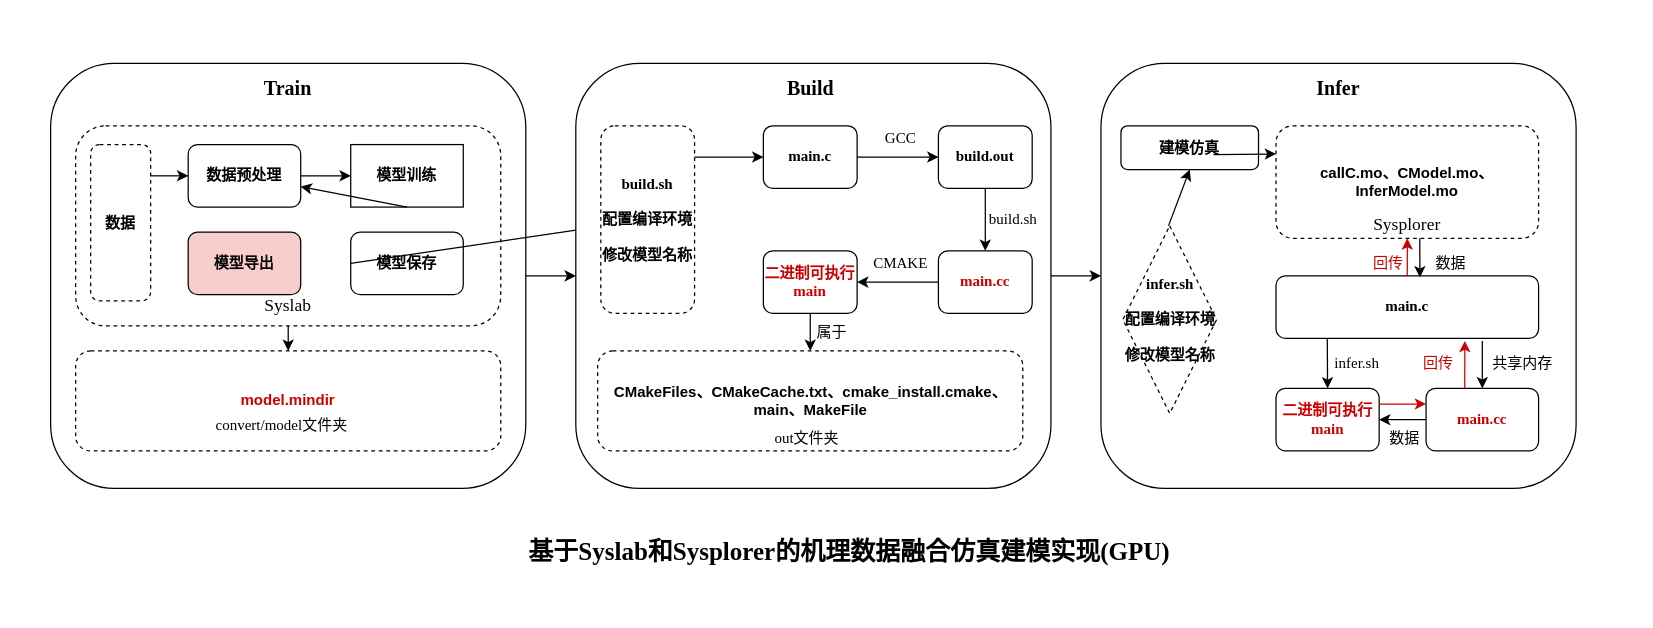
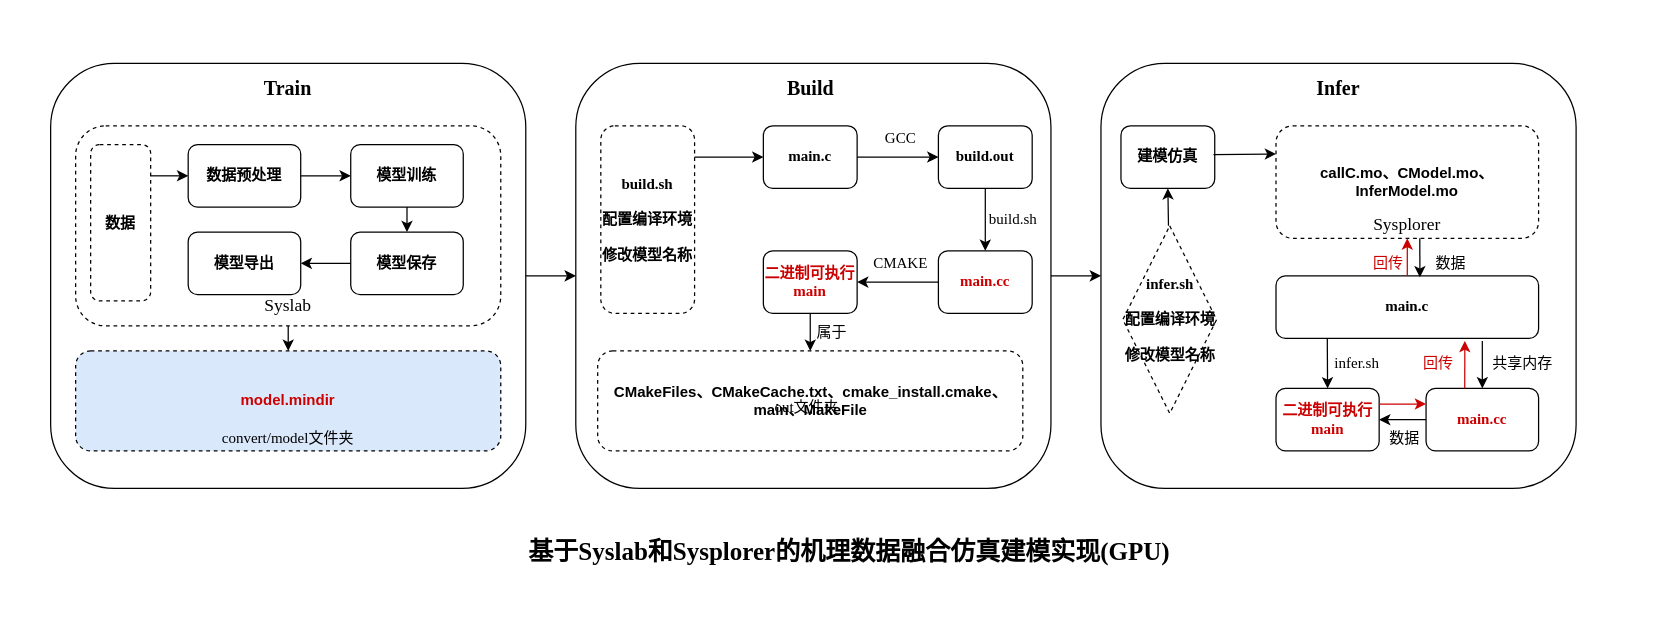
  <mxCell id="0" />
  <mxCell id="1" parent="0" />
  <mxCell id="2" value="" style="rounded=0;whiteSpace=wrap;html=1;strokeColor=none;" parent="1" vertex="1"><mxGeometry x="20" y="20" width="1280" height="460" as="geometry" /></mxCell>
  <mxCell id="3" value="&lt;font face=&quot;Times New Roman&quot; size=&quot;1&quot;&gt;&lt;b style=&quot;font-size: 20px&quot;&gt;基于Syslab和Sysplorer的机理数据融合仿真建模实现(GPU)&lt;/b&gt;&lt;/font&gt;" style="text;html=1;strokeColor=none;fillColor=none;align=center;verticalAlign=middle;whiteSpace=wrap;rounded=0;" parent="1" vertex="1"><mxGeometry x="420" y="430" width="517.5" height="20" as="geometry" /></mxCell>
  <mxCell id="4" value="" style="group" parent="1" vertex="1" connectable="0"><mxGeometry x="880" y="50" width="380" height="340" as="geometry" /></mxCell>
  <mxCell id="5" value="" style="rounded=1;whiteSpace=wrap;html=1;" parent="4" vertex="1"><mxGeometry width="380" height="340" as="geometry" /></mxCell>
  <mxCell id="6" value="&lt;font face=&quot;Times New Roman&quot; size=&quot;1&quot;&gt;&lt;b style=&quot;font-size: 16px&quot;&gt;Infer&lt;/b&gt;&lt;/font&gt;" style="text;html=1;strokeColor=none;fillColor=none;align=center;verticalAlign=middle;whiteSpace=wrap;rounded=0;" parent="4" vertex="1"><mxGeometry x="170" y="10" width="40" height="20" as="geometry" /></mxCell>
  <mxCell id="7" value="&lt;b style=&quot;font-family: &amp;#34;times new roman&amp;#34;&quot;&gt;infer.sh&lt;br&gt;&lt;/b&gt;&lt;font face=&quot;Times New Roman&quot;&gt;&lt;b&gt;&lt;br&gt;配置编译环境&lt;br&gt;&lt;br&gt;修改模型名称&lt;br&gt;&lt;/b&gt;&lt;/font&gt;" style="rhombus;whiteSpace=wrap;html=1;dashed=1;" parent="4" vertex="1"><mxGeometry x="17.5" y="130" width="75" height="150" as="geometry" /></mxCell>
  <mxCell id="8" value="&lt;font face=&quot;Times New Roman&quot;&gt;&lt;b&gt;main.c&lt;/b&gt;&lt;/font&gt;" style="rounded=1;whiteSpace=wrap;html=1;" parent="4" vertex="1"><mxGeometry x="140" y="170" width="210" height="50" as="geometry" /></mxCell>
  <mxCell id="9" value="&lt;b&gt;callC.mo、CModel.mo、InferModel.mo&lt;/b&gt;" style="rounded=1;whiteSpace=wrap;html=1;dashed=1;" parent="4" vertex="1"><mxGeometry x="140" y="50" width="210" height="90" as="geometry" /></mxCell>
  <mxCell id="10" value="&lt;font style=&quot;font-size: 14px&quot; face=&quot;Times New Roman&quot;&gt;Sysplorer&lt;/font&gt;" style="text;html=1;strokeColor=none;fillColor=none;align=center;verticalAlign=middle;whiteSpace=wrap;rounded=0;" parent="4" vertex="1"><mxGeometry x="225" y="120" width="40" height="20" as="geometry" /></mxCell>
  <mxCell id="11" value="&lt;font face=&quot;Times New Roman&quot; color=&quot;#cc0000&quot;&gt;&lt;b&gt;main.cc&lt;/b&gt;&lt;/font&gt;" style="rounded=1;whiteSpace=wrap;html=1;" parent="4" vertex="1"><mxGeometry x="260" y="260" width="90" height="50" as="geometry" /></mxCell>
  <mxCell id="12" value="&lt;font face=&quot;Times New Roman&quot; color=&quot;#cc0000&quot;&gt;&lt;b&gt;二进制可执行main&lt;/b&gt;&lt;/font&gt;" style="rounded=1;whiteSpace=wrap;html=1;" parent="4" vertex="1"><mxGeometry x="140" y="260" width="82.5" height="50" as="geometry" /></mxCell>
  <mxCell id="13" value="" style="endArrow=classic;html=1;exitX=0.344;exitY=0;exitDx=0;exitDy=0;exitPerimeter=0;strokeColor=#CC0000;" parent="4" source="11" edge="1"><mxGeometry width="50" height="50" relative="1" as="geometry"><mxPoint x="193" y="260" as="sourcePoint" /><mxPoint x="291" y="222" as="targetPoint" /></mxGeometry></mxCell>
  <mxCell id="14" value="" style="endArrow=classic;html=1;entryX=0.5;entryY=0;entryDx=0;entryDy=0;" parent="4" target="11" edge="1"><mxGeometry width="50" height="50" relative="1" as="geometry"><mxPoint x="305" y="222" as="sourcePoint" /><mxPoint x="330" y="170" as="targetPoint" /></mxGeometry></mxCell>
  <mxCell id="15" value="&lt;font face=&quot;Times New Roman&quot; size=&quot;1&quot;&gt;&lt;span style=&quot;font-size: 12px&quot;&gt;共享内存&lt;/span&gt;&lt;/font&gt;" style="text;html=1;strokeColor=none;fillColor=none;align=center;verticalAlign=middle;whiteSpace=wrap;rounded=0;" parent="4" vertex="1"><mxGeometry x="310" y="230" width="55" height="20" as="geometry" /></mxCell>
- <mxCell id="16" value="&lt;font face=&quot;Times New Roman&quot;&gt;&lt;b&gt;建模仿真&lt;/b&gt;&lt;/font&gt;" style="rounded=1;whiteSpace=wrap;html=1;" parent="4" vertex="1"><mxGeometry x="16" y="50" width="110" height="35" as="geometry" /></mxCell>
+ <mxCell id="16" value="&lt;font face=&quot;Times New Roman&quot;&gt;&lt;b&gt;建模仿真&lt;/b&gt;&lt;/font&gt;" style="rounded=1;whiteSpace=wrap;html=1;" parent="4" vertex="1"><mxGeometry x="16" y="50" width="75" height="50" as="geometry" /></mxCell>
  <mxCell id="17" value="" style="endArrow=classic;html=1;entryX=0;entryY=0.25;entryDx=0;entryDy=0;" parent="4" target="9" edge="1"><mxGeometry width="50" height="50" relative="1" as="geometry"><mxPoint x="90" y="73" as="sourcePoint" /><mxPoint x="140" y="30" as="targetPoint" /></mxGeometry></mxCell>
  <mxCell id="18" value="" style="endArrow=classic;html=1;entryX=0.548;entryY=0.024;entryDx=0;entryDy=0;exitX=0.75;exitY=1;exitDx=0;exitDy=0;entryPerimeter=0;" parent="4" source="10" target="8" edge="1"><mxGeometry width="50" height="50" relative="1" as="geometry"><mxPoint x="250" y="140" as="sourcePoint" /><mxPoint x="300" y="90" as="targetPoint" /></mxGeometry></mxCell>
  <mxCell id="19" value="" style="endArrow=classic;html=1;entryX=0.5;entryY=1;entryDx=0;entryDy=0;" parent="4" target="16" edge="1"><mxGeometry width="50" height="50" relative="1" as="geometry"><mxPoint x="54" y="130" as="sourcePoint" /><mxPoint x="100" y="80" as="targetPoint" /></mxGeometry></mxCell>
  <mxCell id="20" value="" style="endArrow=classic;html=1;entryX=0.5;entryY=0;entryDx=0;entryDy=0;" parent="4" target="12" edge="1"><mxGeometry width="50" height="50" relative="1" as="geometry"><mxPoint x="181" y="220" as="sourcePoint" /><mxPoint x="230" y="170" as="targetPoint" /></mxGeometry></mxCell>
  <mxCell id="21" value="&lt;span style=&quot;font-family: &amp;#34;times new roman&amp;#34;&quot;&gt;infer.sh&lt;/span&gt;" style="text;html=1;strokeColor=none;fillColor=none;align=center;verticalAlign=middle;whiteSpace=wrap;rounded=0;" parent="4" vertex="1"><mxGeometry x="185" y="230" width="40" height="20" as="geometry" /></mxCell>
  <mxCell id="22" value="" style="endArrow=classic;html=1;entryX=0;entryY=0.25;entryDx=0;entryDy=0;exitX=1;exitY=0.25;exitDx=0;exitDy=0;strokeColor=#CC0000;" parent="4" source="12" target="11" edge="1"><mxGeometry width="50" height="50" relative="1" as="geometry"><mxPoint x="220" y="290" as="sourcePoint" /><mxPoint x="270" y="240" as="targetPoint" /></mxGeometry></mxCell>
  <mxCell id="23" value="" style="endArrow=classic;html=1;entryX=1;entryY=0.5;entryDx=0;entryDy=0;exitX=0;exitY=0.5;exitDx=0;exitDy=0;" parent="4" source="11" target="12" edge="1"><mxGeometry width="50" height="50" relative="1" as="geometry"><mxPoint x="260" y="290" as="sourcePoint" /><mxPoint x="310" y="240" as="targetPoint" /></mxGeometry></mxCell>
  <mxCell id="24" value="&lt;font face=&quot;times new roman&quot;&gt;数据&lt;/font&gt;" style="text;html=1;strokeColor=none;fillColor=none;align=center;verticalAlign=middle;whiteSpace=wrap;rounded=0;" parent="4" vertex="1"><mxGeometry x="222.5" y="290" width="40" height="20" as="geometry" /></mxCell>
  <mxCell id="25" value="&lt;font face=&quot;times new roman&quot; color=&quot;#cc0000&quot;&gt;回传&lt;/font&gt;" style="text;html=1;strokeColor=none;fillColor=none;align=center;verticalAlign=middle;whiteSpace=wrap;rounded=0;" parent="4" vertex="1"><mxGeometry x="250" y="230" width="40" height="20" as="geometry" /></mxCell>
  <mxCell id="26" value="" style="endArrow=classic;html=1;strokeColor=#CC0000;entryX=0.5;entryY=1;entryDx=0;entryDy=0;exitX=0.5;exitY=0;exitDx=0;exitDy=0;" parent="4" source="8" target="10" edge="1"><mxGeometry width="50" height="50" relative="1" as="geometry"><mxPoint x="240" y="170" as="sourcePoint" /><mxPoint x="290" y="120" as="targetPoint" /></mxGeometry></mxCell>
  <mxCell id="27" value="&lt;font face=&quot;times new roman&quot; color=&quot;#cc0000&quot;&gt;回传&lt;/font&gt;" style="text;html=1;strokeColor=none;fillColor=none;align=center;verticalAlign=middle;whiteSpace=wrap;rounded=0;" parent="4" vertex="1"><mxGeometry x="210" y="150" width="40" height="20" as="geometry" /></mxCell>
  <mxCell id="28" value="&lt;font face=&quot;times new roman&quot;&gt;数据&lt;/font&gt;" style="text;html=1;strokeColor=none;fillColor=none;align=center;verticalAlign=middle;whiteSpace=wrap;rounded=0;" parent="4" vertex="1"><mxGeometry x="260" y="150" width="40" height="20" as="geometry" /></mxCell>
  <mxCell id="29" value="" style="group" parent="1" vertex="1" connectable="0"><mxGeometry x="40" y="50" width="380" height="340" as="geometry" /></mxCell>
  <mxCell id="30" value="" style="rounded=1;whiteSpace=wrap;html=1;" parent="29" vertex="1"><mxGeometry width="380" height="340" as="geometry" /></mxCell>
  <mxCell id="31" value="&lt;font face=&quot;Times New Roman&quot; size=&quot;1&quot;&gt;&lt;b style=&quot;font-size: 16px&quot;&gt;Train&lt;/b&gt;&lt;/font&gt;" style="text;html=1;strokeColor=none;fillColor=none;align=center;verticalAlign=middle;whiteSpace=wrap;rounded=0;" parent="29" vertex="1"><mxGeometry x="170" y="10" width="40" height="20" as="geometry" /></mxCell>
- <mxCell id="32" value="&lt;b&gt;&lt;font color=&quot;#cc0000&quot;&gt;model.mindir&lt;/font&gt;&lt;/b&gt;" style="rounded=1;whiteSpace=wrap;html=1;dashed=1;" parent="29" vertex="1"><mxGeometry x="20" y="230" width="340" height="80" as="geometry" /></mxCell>
- <mxCell id="33" value="&lt;font face=&quot;Times New Roman&quot;&gt;convert/model文件夹&lt;/font&gt;" style="text;html=1;strokeColor=none;fillColor=none;align=center;verticalAlign=middle;whiteSpace=wrap;rounded=0;" parent="29" vertex="1"><mxGeometry x="125" y="280" width="120" height="20" as="geometry" /></mxCell>
+ <mxCell id="32" value="&lt;b&gt;&lt;font color=&quot;#cc0000&quot;&gt;model.mindir&lt;/font&gt;&lt;/b&gt;" style="rounded=1;whiteSpace=wrap;html=1;dashed=1;fillColor=#dae8fc;" parent="29" vertex="1"><mxGeometry x="20" y="230" width="340" height="80" as="geometry" /></mxCell>
+ <mxCell id="33" value="&lt;font face=&quot;Times New Roman&quot;&gt;convert/model文件夹&lt;/font&gt;" style="text;html=1;strokeColor=none;fillColor=none;align=center;verticalAlign=middle;whiteSpace=wrap;rounded=0;" parent="29" vertex="1"><mxGeometry x="130" y="290" width="120" height="20" as="geometry" /></mxCell>
  <mxCell id="34" value="" style="rounded=1;whiteSpace=wrap;html=1;dashed=1;" parent="29" vertex="1"><mxGeometry x="20" y="50" width="340" height="160" as="geometry" /></mxCell>
  <mxCell id="35" value="&lt;font style=&quot;font-size: 14px&quot; face=&quot;Times New Roman&quot;&gt;Syslab&lt;/font&gt;" style="text;html=1;strokeColor=none;fillColor=none;align=center;verticalAlign=middle;whiteSpace=wrap;rounded=0;" parent="29" vertex="1"><mxGeometry x="170" y="185" width="40" height="20" as="geometry" /></mxCell>
  <mxCell id="36" value="&lt;font face=&quot;Times New Roman&quot;&gt;&lt;b&gt;数据预处理&lt;/b&gt;&lt;/font&gt;" style="rounded=1;whiteSpace=wrap;html=1;" parent="29" vertex="1"><mxGeometry x="110" y="65" width="90" height="50" as="geometry" /></mxCell>
- <mxCell id="37" value="&lt;font face=&quot;Times New Roman&quot;&gt;&lt;b&gt;模型训练&lt;/b&gt;&lt;/font&gt;" style="whiteSpace=wrap;html=1;rounded=0;" parent="29" vertex="1"><mxGeometry x="240" y="65" width="90" height="50" as="geometry" /></mxCell>
+ <mxCell id="37" value="&lt;font face=&quot;Times New Roman&quot;&gt;&lt;b&gt;模型训练&lt;/b&gt;&lt;/font&gt;" style="rounded=1;whiteSpace=wrap;html=1;" parent="29" vertex="1"><mxGeometry x="240" y="65" width="90" height="50" as="geometry" /></mxCell>
  <mxCell id="38" value="&lt;font face=&quot;Times New Roman&quot;&gt;&lt;b&gt;模型保存&lt;/b&gt;&lt;/font&gt;" style="rounded=1;whiteSpace=wrap;html=1;" parent="29" vertex="1"><mxGeometry x="240" y="135" width="90" height="50" as="geometry" /></mxCell>
- <mxCell id="39" value="&lt;font face=&quot;Times New Roman&quot;&gt;&lt;b&gt;模型导出&lt;/b&gt;&lt;/font&gt;" style="rounded=1;whiteSpace=wrap;html=1;fillColor=#f8cecc;" parent="29" vertex="1"><mxGeometry x="110" y="135" width="90" height="50" as="geometry" /></mxCell>
+ <mxCell id="39" value="&lt;font face=&quot;Times New Roman&quot;&gt;&lt;b&gt;模型导出&lt;/b&gt;&lt;/font&gt;" style="rounded=1;whiteSpace=wrap;html=1;" parent="29" vertex="1"><mxGeometry x="110" y="135" width="90" height="50" as="geometry" /></mxCell>
  <mxCell id="40" value="&lt;font face=&quot;Times New Roman&quot;&gt;&lt;b&gt;数据&lt;/b&gt;&lt;/font&gt;" style="rounded=1;whiteSpace=wrap;html=1;dashed=1;" parent="29" vertex="1"><mxGeometry x="32" y="65" width="48" height="125" as="geometry" /></mxCell>
  <mxCell id="41" value="" style="endArrow=classic;html=1;strokeColor=#000000;entryX=0;entryY=0.5;entryDx=0;entryDy=0;" parent="29" target="37" edge="1"><mxGeometry width="50" height="50" relative="1" as="geometry"><mxPoint x="200" y="90" as="sourcePoint" /><mxPoint x="240" y="40" as="targetPoint" /></mxGeometry></mxCell>
- <mxCell id="42" value="" style="endArrow=classic;html=1;strokeColor=#000000;exitX=0.5;exitY=1;exitDx=0;exitDy=0;" parent="29" source="37" target="36" edge="1"><mxGeometry width="50" height="50" relative="1" as="geometry"><mxPoint x="265" y="120" as="sourcePoint" /><mxPoint x="320" y="70" as="targetPoint" /></mxGeometry></mxCell>
- <mxCell id="43" value="" style="endArrow=classic;html=1;strokeColor=#000000;exitX=0;exitY=0.5;exitDx=0;exitDy=0;" parent="29" source="38" target="58" edge="1"><mxGeometry width="50" height="50" relative="1" as="geometry"><mxPoint x="370" y="130" as="sourcePoint" /><mxPoint x="420" y="80" as="targetPoint" /></mxGeometry></mxCell>
+ <mxCell id="42" value="" style="endArrow=classic;html=1;strokeColor=#000000;entryX=0.5;entryY=0;entryDx=0;entryDy=0;exitX=0.5;exitY=1;exitDx=0;exitDy=0;" parent="29" source="37" target="38" edge="1"><mxGeometry width="50" height="50" relative="1" as="geometry"><mxPoint x="265" y="120" as="sourcePoint" /><mxPoint x="320" y="70" as="targetPoint" /></mxGeometry></mxCell>
+ <mxCell id="43" value="" style="endArrow=classic;html=1;strokeColor=#000000;exitX=0;exitY=0.5;exitDx=0;exitDy=0;entryX=1;entryY=0.5;entryDx=0;entryDy=0;" parent="29" source="38" target="39" edge="1"><mxGeometry width="50" height="50" relative="1" as="geometry"><mxPoint x="370" y="130" as="sourcePoint" /><mxPoint x="420" y="80" as="targetPoint" /></mxGeometry></mxCell>
  <mxCell id="44" value="" style="endArrow=classic;html=1;strokeColor=#000000;exitX=0.5;exitY=1;exitDx=0;exitDy=0;entryX=0.5;entryY=0;entryDx=0;entryDy=0;" parent="29" source="34" target="32" edge="1"><mxGeometry width="50" height="50" relative="1" as="geometry"><mxPoint x="370" y="130" as="sourcePoint" /><mxPoint x="420" y="80" as="targetPoint" /></mxGeometry></mxCell>
  <mxCell id="45" value="" style="endArrow=classic;html=1;strokeColor=#000000;entryX=0;entryY=0.5;entryDx=0;entryDy=0;exitX=0.176;exitY=0.25;exitDx=0;exitDy=0;exitPerimeter=0;" parent="29" source="34" target="36" edge="1"><mxGeometry width="50" height="50" relative="1" as="geometry"><mxPoint x="90" y="90" as="sourcePoint" /><mxPoint x="130" y="40" as="targetPoint" /></mxGeometry></mxCell>
  <mxCell id="46" value="" style="endArrow=classic;html=1;exitX=1;exitY=0.5;exitDx=0;exitDy=0;entryX=0;entryY=0.5;entryDx=0;entryDy=0;" parent="1" source="30" edge="1"><mxGeometry width="50" height="50" relative="1" as="geometry"><mxPoint x="750" y="450" as="sourcePoint" /><mxPoint x="460" y="220" as="targetPoint" /></mxGeometry></mxCell>
  <mxCell id="47" value="" style="group" vertex="1" connectable="0" parent="1"><mxGeometry x="460" y="50" width="380" height="340" as="geometry" /></mxCell>
  <mxCell id="48" value="" style="rounded=1;whiteSpace=wrap;html=1;" parent="47" vertex="1"><mxGeometry width="380" height="340" as="geometry" /></mxCell>
  <mxCell id="49" value="&lt;font face=&quot;Times New Roman&quot; size=&quot;1&quot;&gt;&lt;b style=&quot;font-size: 16px&quot;&gt;Build&lt;/b&gt;&lt;/font&gt;" style="text;html=1;strokeColor=none;fillColor=none;align=center;verticalAlign=middle;whiteSpace=wrap;rounded=0;" parent="47" vertex="1"><mxGeometry x="167.5" y="10" width="40" height="20" as="geometry" /></mxCell>
  <mxCell id="50" value="&lt;font face=&quot;Times New Roman&quot;&gt;&lt;b&gt;build.out&lt;/b&gt;&lt;/font&gt;" style="rounded=1;whiteSpace=wrap;html=1;" parent="47" vertex="1"><mxGeometry x="290" y="50" width="75" height="50" as="geometry" /></mxCell>
  <mxCell id="51" value="&lt;font face=&quot;Times New Roman&quot;&gt;&lt;b&gt;main.c&lt;/b&gt;&lt;/font&gt;" style="rounded=1;whiteSpace=wrap;html=1;" parent="47" vertex="1"><mxGeometry x="150" y="50" width="75" height="50" as="geometry" /></mxCell>
  <mxCell id="52" value="&lt;font face=&quot;Times New Roman&quot; color=&quot;#cc0000&quot;&gt;&lt;b&gt;main.cc&lt;/b&gt;&lt;/font&gt;" style="rounded=1;whiteSpace=wrap;html=1;" parent="47" vertex="1"><mxGeometry x="290" y="150" width="75" height="50" as="geometry" /></mxCell>
  <mxCell id="53" value="&lt;font face=&quot;Times New Roman&quot; color=&quot;#cc0000&quot;&gt;&lt;b&gt;二进制可执行main&lt;/b&gt;&lt;/font&gt;" style="rounded=1;whiteSpace=wrap;html=1;" parent="47" vertex="1"><mxGeometry x="150" y="150" width="75" height="50" as="geometry" /></mxCell>
  <mxCell id="54" value="" style="endArrow=classic;html=1;exitX=1;exitY=0.5;exitDx=0;exitDy=0;entryX=0;entryY=0.5;entryDx=0;entryDy=0;" parent="47" source="51" target="50" edge="1"><mxGeometry width="50" height="50" relative="1" as="geometry"><mxPoint x="450" y="150" as="sourcePoint" /><mxPoint x="500" y="100" as="targetPoint" /></mxGeometry></mxCell>
  <mxCell id="55" value="" style="endArrow=classic;html=1;exitX=0.5;exitY=1;exitDx=0;exitDy=0;entryX=0.5;entryY=0;entryDx=0;entryDy=0;" parent="47" source="50" target="52" edge="1"><mxGeometry width="50" height="50" relative="1" as="geometry"><mxPoint x="450" y="150" as="sourcePoint" /><mxPoint x="500" y="100" as="targetPoint" /></mxGeometry></mxCell>
  <mxCell id="56" value="" style="endArrow=classic;html=1;exitX=0;exitY=0.5;exitDx=0;exitDy=0;entryX=1;entryY=0.5;entryDx=0;entryDy=0;" parent="47" source="52" target="53" edge="1"><mxGeometry width="50" height="50" relative="1" as="geometry"><mxPoint x="450" y="150" as="sourcePoint" /><mxPoint x="500" y="100" as="targetPoint" /></mxGeometry></mxCell>
  <mxCell id="57" value="&lt;font face=&quot;Times New Roman&quot;&gt;GCC&lt;/font&gt;" style="text;html=1;strokeColor=none;fillColor=none;align=center;verticalAlign=middle;whiteSpace=wrap;rounded=0;" parent="47" vertex="1"><mxGeometry x="240" y="50" width="40" height="20" as="geometry" /></mxCell>
  <mxCell id="58" value="&lt;b style=&quot;font-family: &amp;#34;times new roman&amp;#34;&quot;&gt;build.sh&lt;br&gt;&lt;/b&gt;&lt;font face=&quot;Times New Roman&quot;&gt;&lt;b&gt;&lt;br&gt;配置编译环境&lt;br&gt;&lt;br&gt;修改模型名称&lt;br&gt;&lt;/b&gt;&lt;/font&gt;" style="rounded=1;whiteSpace=wrap;html=1;dashed=1;" parent="47" vertex="1"><mxGeometry x="20" y="50" width="75" height="150" as="geometry" /></mxCell>
  <mxCell id="59" value="" style="endArrow=classic;html=1;entryX=0;entryY=0.5;entryDx=0;entryDy=0;" parent="47" target="51" edge="1"><mxGeometry width="50" height="50" relative="1" as="geometry"><mxPoint x="95" y="75" as="sourcePoint" /><mxPoint x="500" y="100" as="targetPoint" /></mxGeometry></mxCell>
  <mxCell id="60" value="&lt;span style=&quot;font-family: &amp;#34;times new roman&amp;#34;&quot;&gt;build.sh&lt;/span&gt;" style="text;html=1;strokeColor=none;fillColor=none;align=center;verticalAlign=middle;whiteSpace=wrap;rounded=0;" parent="47" vertex="1"><mxGeometry x="330" y="115" width="40" height="20" as="geometry" /></mxCell>
  <mxCell id="61" value="&lt;font face=&quot;Times New Roman&quot;&gt;CMAKE&lt;/font&gt;" style="text;html=1;strokeColor=none;fillColor=none;align=center;verticalAlign=middle;whiteSpace=wrap;rounded=0;" parent="47" vertex="1"><mxGeometry x="240" y="150" width="40" height="20" as="geometry" /></mxCell>
  <mxCell id="62" value="&lt;b&gt;CMakeFiles、CMakeCache.txt、cmake_install.cmake、main、MakeFile&lt;/b&gt;" style="rounded=1;whiteSpace=wrap;html=1;dashed=1;" parent="47" vertex="1"><mxGeometry x="17.5" y="230" width="340" height="80" as="geometry" /></mxCell>
- <mxCell id="63" value="&lt;font style=&quot;font-size: 12px&quot; face=&quot;Times New Roman&quot;&gt;out文件夹&lt;/font&gt;" style="text;html=1;strokeColor=none;fillColor=none;align=center;verticalAlign=middle;whiteSpace=wrap;rounded=0;" parent="47" vertex="1"><mxGeometry x="150" y="290" width="70" height="20" as="geometry" /></mxCell>
+ <mxCell id="63" value="&lt;font style=&quot;font-size: 12px&quot; face=&quot;Times New Roman&quot;&gt;out文件夹&lt;/font&gt;" style="text;html=1;strokeColor=none;fillColor=none;align=center;verticalAlign=middle;whiteSpace=wrap;rounded=0;" parent="47" vertex="1"><mxGeometry x="150" y="265" width="70" height="20" as="geometry" /></mxCell>
  <mxCell id="64" value="" style="endArrow=classic;html=1;exitX=0.5;exitY=1;exitDx=0;exitDy=0;entryX=0.5;entryY=0;entryDx=0;entryDy=0;" parent="47" source="53" target="62" edge="1"><mxGeometry width="50" height="50" relative="1" as="geometry"><mxPoint x="420" y="110" as="sourcePoint" /><mxPoint x="470" y="60" as="targetPoint" /></mxGeometry></mxCell>
  <mxCell id="65" value="&lt;font face=&quot;times new roman&quot;&gt;属于&lt;/font&gt;" style="text;html=1;strokeColor=none;fillColor=none;align=center;verticalAlign=middle;whiteSpace=wrap;rounded=0;" parent="47" vertex="1"><mxGeometry x="185" y="205" width="40" height="20" as="geometry" /></mxCell>
  <mxCell id="66" value="" style="endArrow=classic;html=1;exitX=1;exitY=0.5;exitDx=0;exitDy=0;entryX=0;entryY=0.5;entryDx=0;entryDy=0;" edge="1" parent="1" source="48" target="5"><mxGeometry width="50" height="50" relative="1" as="geometry"><mxPoint x="790" y="310" as="sourcePoint" /><mxPoint x="840" y="260" as="targetPoint" /></mxGeometry></mxCell>
